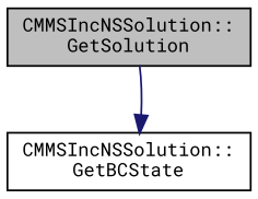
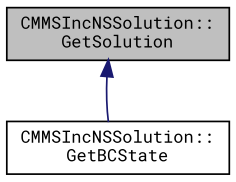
  digraph {
    rankdir=TB
    fontname="Roboto Mono"
    node [color=black fontname="Roboto Mono" fontsize=10 shape=record style=filled]
    n1 [fillcolor=grey75 fontcolor=black height=0.2 label="CMMSIncNSSolution::\lGetSolution" width=0.4]
    n2 [fillcolor=white height=0.2 label="CMMSIncNSSolution::\lGetBCState" width=0.4]
-   n2 -> n1 [color=midnightblue dir=back fontname="Roboto Mono" fontsize=10 labelfontname=Helvetica labelfontsize=10 style=solid]
+   n1 -> n2 [color=midnightblue dir=back fontname="Roboto Mono" fontsize=10 labelfontname=Helvetica labelfontsize=10 style=solid]
  }
